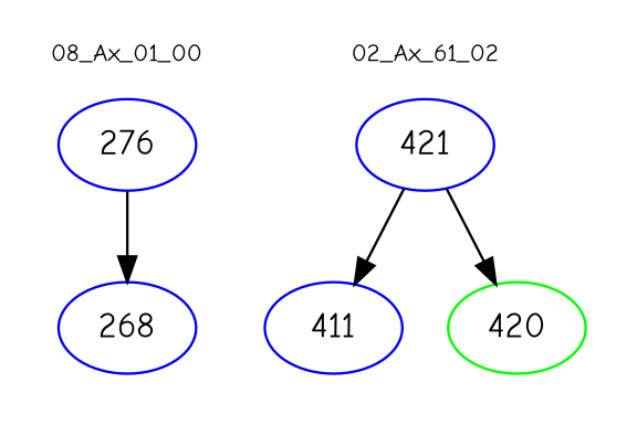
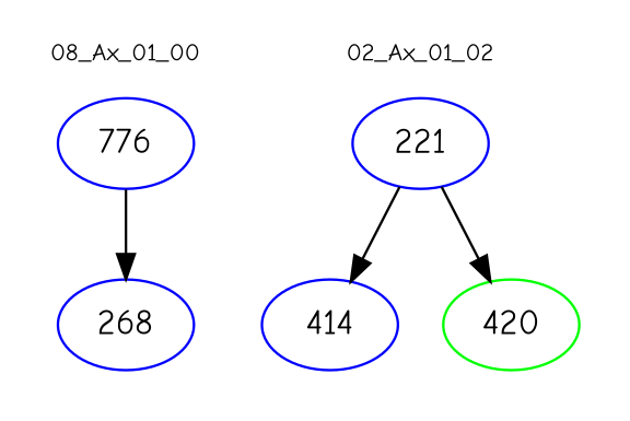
  digraph {
    fontname="Comic Neue"
    node [color=blue fontname="Comic Neue"]
    edge [color=black fontname="Comic Neue"]
-   n1 [label=276]
+   n1 [label=776]
    n2 [label=268]
-   n3 [label=421]
-   n4 [label=411]
+   n3 [label=221]
+   n4 [label=414]
    n5 [color=green label=420]
    subgraph cluster_1 {
      color=white
      fontsize=10
      label="08_Ax_01_00"
      n1
      n2
    }
    subgraph cluster_2 {
      color=white
      fontsize=10
-     label="02_Ax_61_02"
+     label="02_Ax_01_02"
      n3
      n4
      n5
    }
    n1 -> n2
    n3 -> n4
    n3 -> n5
  }
